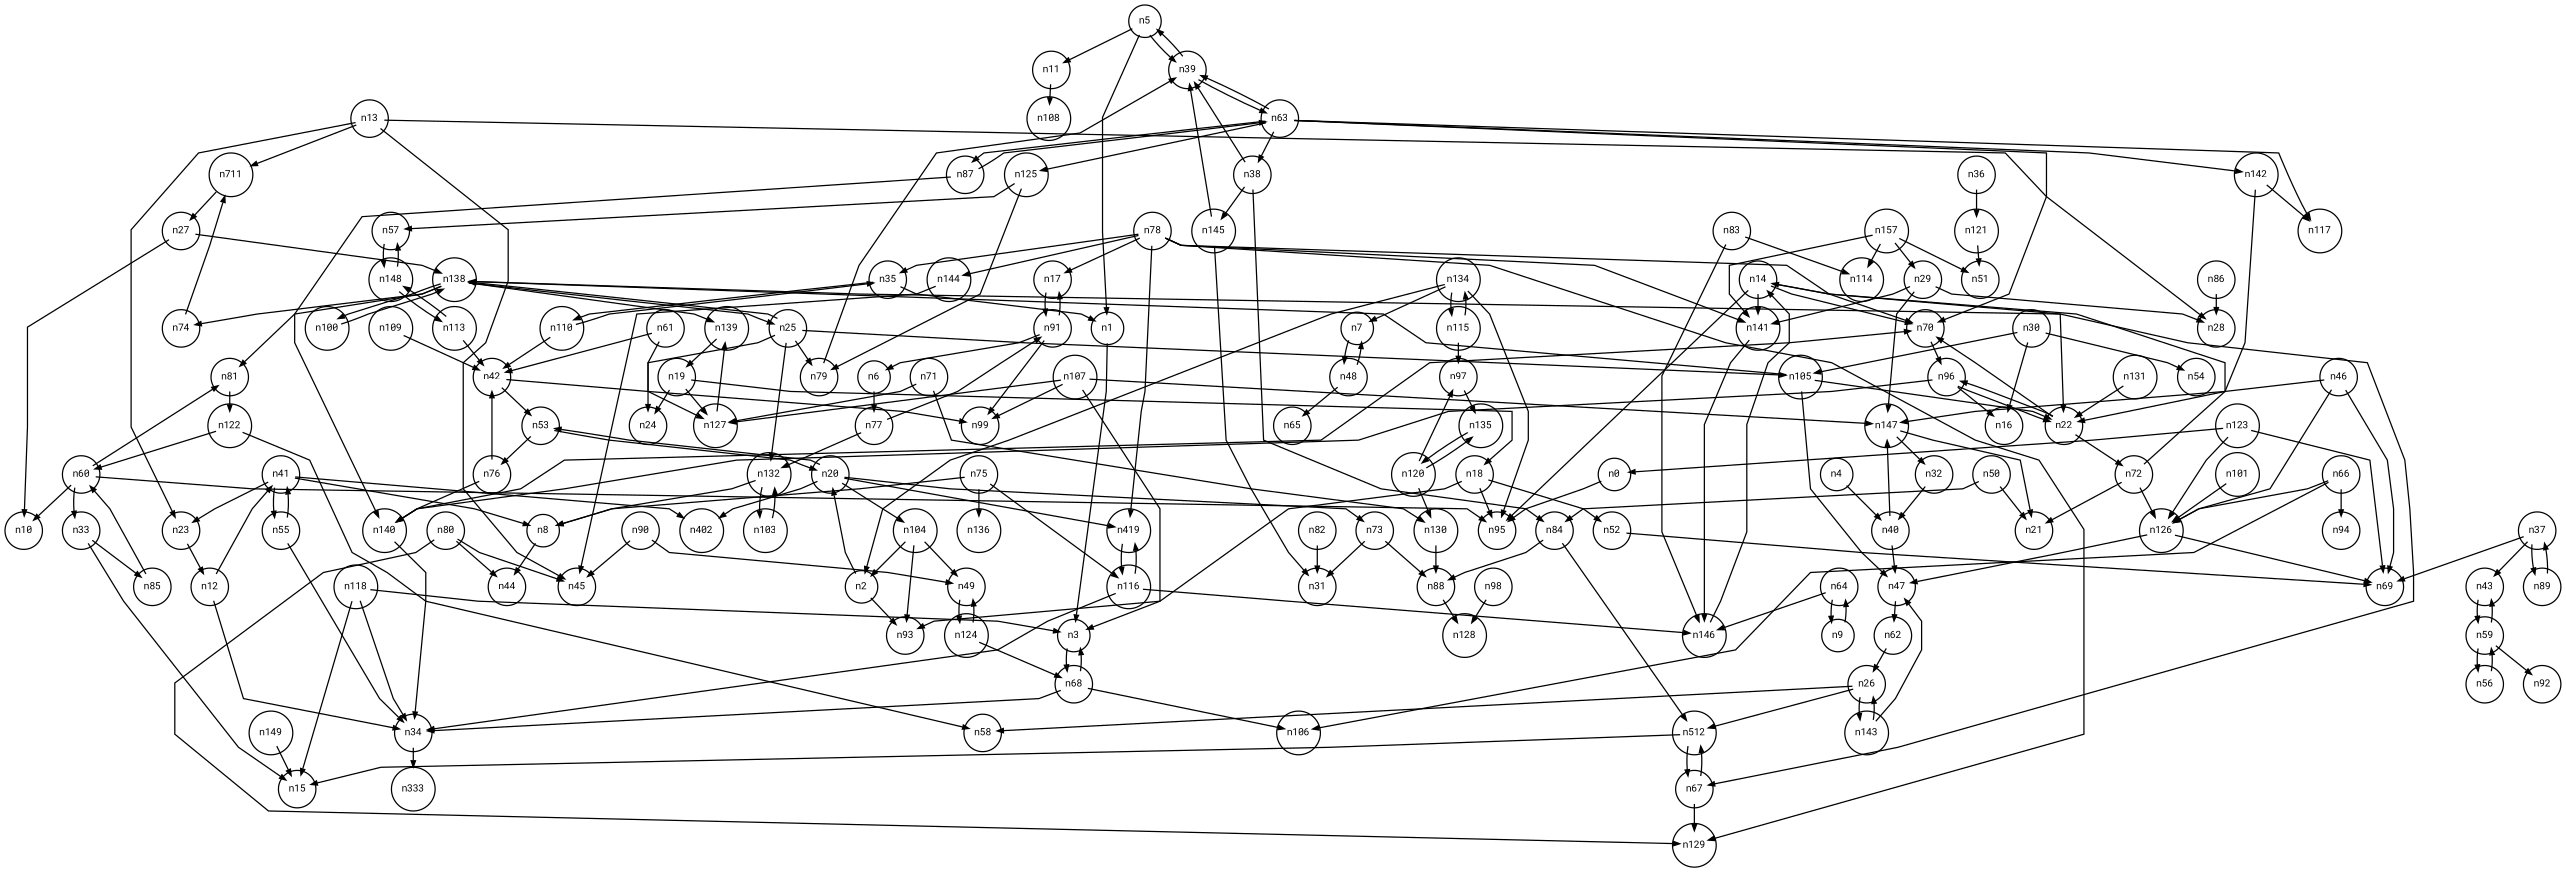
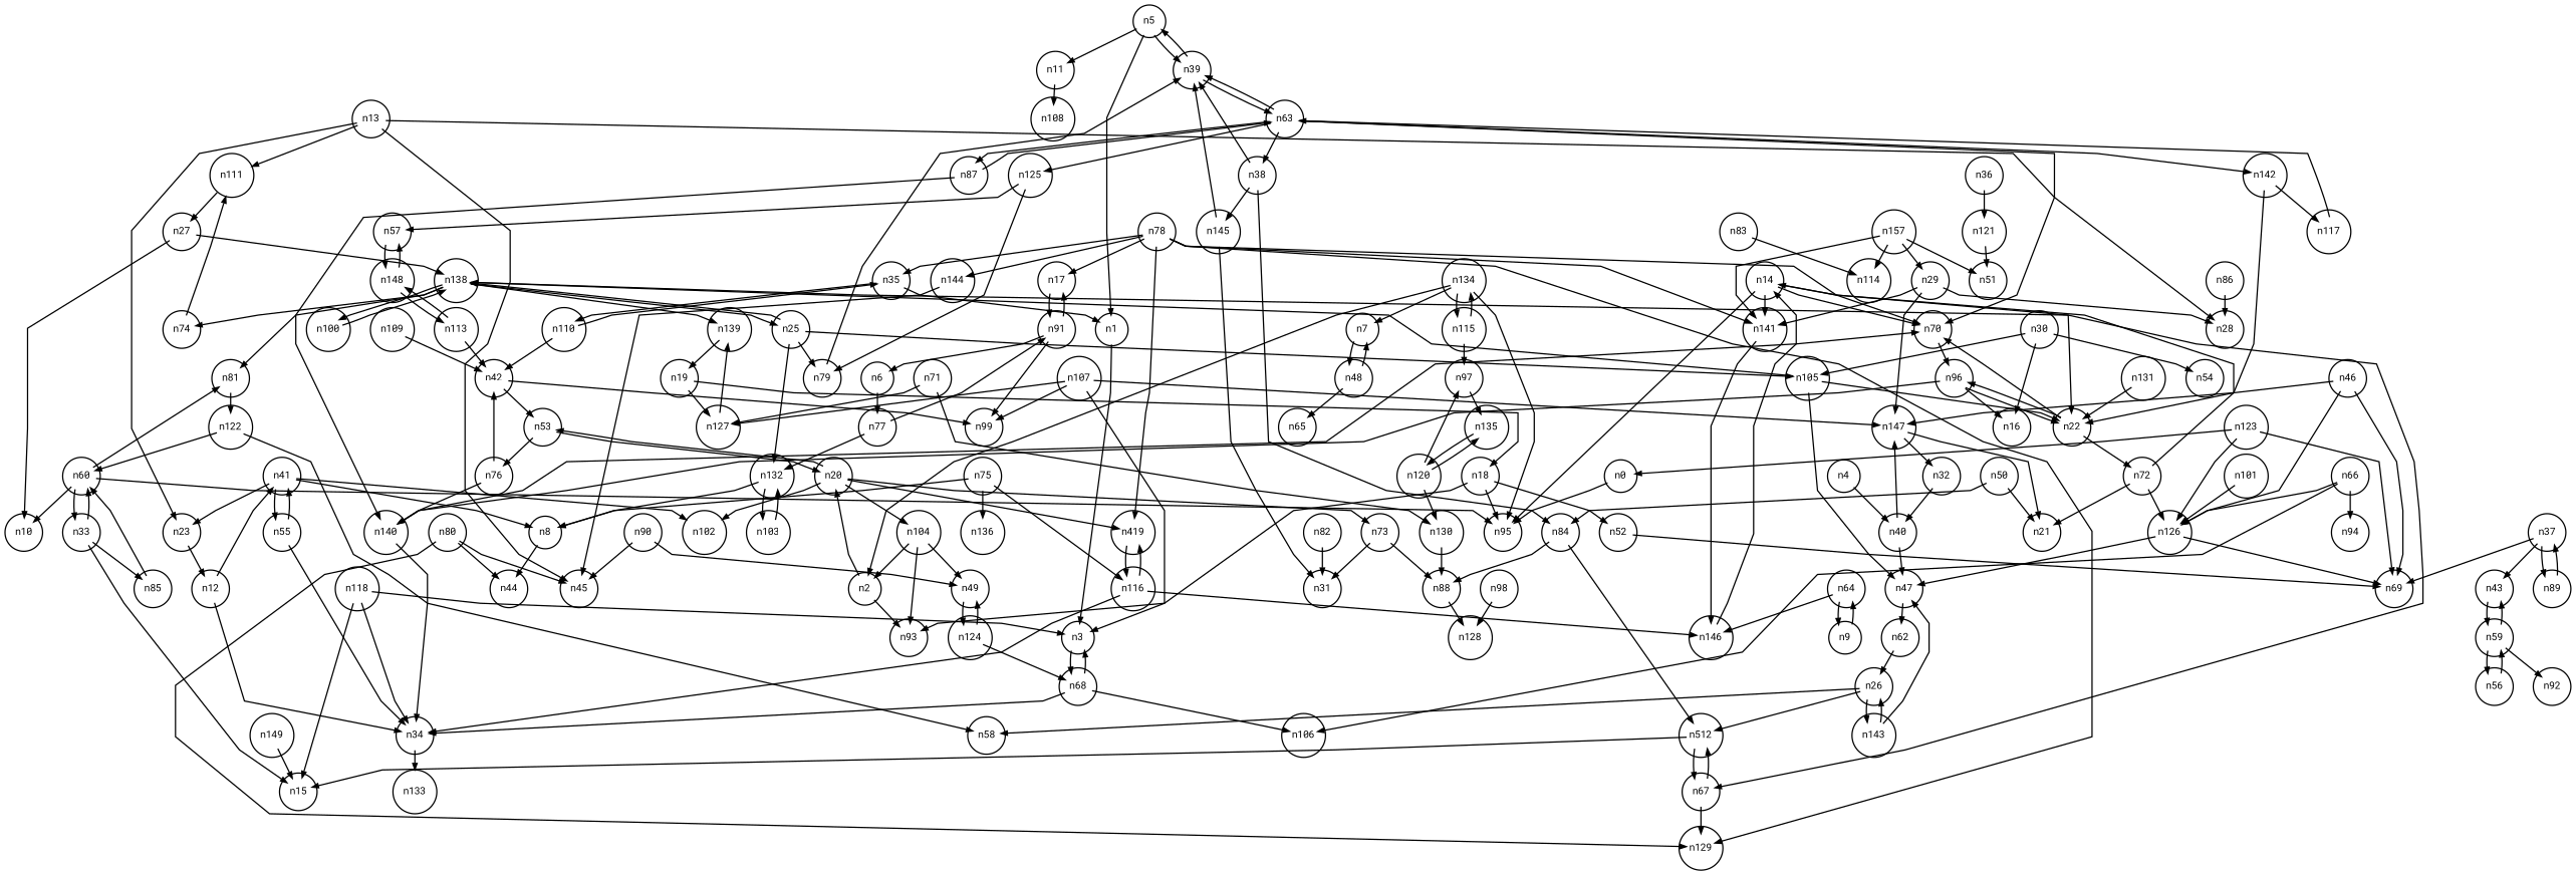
  digraph {
    fontname="Roboto Mono"
    fontsize=8
    nodesep=0.22
    nodesize=0.32
    ranksep=0.22
    splines=polyline
    node [fixedsize=shape fontname="Roboto Mono" fontsize=8 shape=circle]
    edge [arrowsize=0.5 fontname="Roboto Mono"]
    n0 [width=0.32]
    n95 [width=0.32]
    n3 [width=0.32]
    n68 [width=0.32]
    n34 [width=0.32]
    n106 [width=0.32]
-   n133 [width=0.32 label=n333]
+   n133 [width=0.32]
    n1 [width=0.32]
    n2 [width=0.32]
    n93 [width=0.32]
    n20 [width=0.32]
-   n102 [width=0.32 label=n402]
+   n102 [width=0.32]
    n53 [width=0.32]
    n73 [width=0.32]
    n104 [width=0.32]
    n119 [label=n419 width=0.32]
    n76 [width=0.32]
    n31 [width=0.32]
    n88 [width=0.32]
    n49 [width=0.32]
    n116 [width=0.32]
    n40 [width=0.32]
    n47 [width=0.32]
    n147 [width=0.32]
    n62 [width=0.32]
    n21 [width=0.32]
    n32 [width=0.32]
    n26 [width=0.32]
    n4 [width=0.32]
    n5 [width=0.32]
    n11 [width=0.32]
    n39 [width=0.32]
    n108 [width=0.32]
    n63 [width=0.32]
    n70 [width=0.32]
    n38 [width=0.32]
    n87 [width=0.32]
    n125 [width=0.32]
    n142 [width=0.32]
    n77 [width=0.32]
    n132 [width=0.32]
    n91 [width=0.32]
    n8 [width=0.32]
    n103 [width=0.32]
    n6 [width=0.32]
    n99 [width=0.32]
    n17 [width=0.32]
    n44 [width=0.32]
    n12 [width=0.32]
    n41 [width=0.32]
    n23 [width=0.32]
    n55 [width=0.32]
    n13 [width=0.32]
    n28 [width=0.32]
    n45 [width=0.32]
-   n111 [width=0.32 label=n711]
+   n111 [width=0.32]
    n27 [width=0.32]
    n138 [width=0.32]
    n10 [width=0.32]
    n139 [width=0.32]
    n25 [width=0.32]
    n67 [width=0.32]
    n81 [width=0.32]
    n74 [width=0.32]
    n100 [width=0.32]
    n22 [width=0.32]
    n72 [width=0.32]
    n96 [width=0.32]
    n14 [width=0.32]
    n126 [width=0.32]
    n16 [width=0.32]
    n140 [width=0.32]
    n141 [width=0.32]
    n69 [width=0.32]
    n146 [width=0.32]
    n52 [width=0.32]
    n18 [width=0.32]
    n19 [width=0.32]
-   n24 [width=0.32]
    n127 [width=0.32]
    n42 [width=0.32]
    n128 [width=0.32]
    n124 [width=0.32]
    n79 [width=0.32]
    n105 [width=0.32]
    n112 [label=n512 width=0.32]
    n129 [width=0.32]
    n122 [width=0.32]
    n58 [width=0.32]
    n143 [width=0.32]
    n15 [width=0.32]
    n29 [width=0.32]
    n30 [width=0.32]
    n54 [width=0.32]
    n33 [width=0.32]
    n85 [width=0.32]
    n60 [width=0.32]
    n35 [width=0.32]
    n110 [width=0.32]
    n121 [width=0.32]
    n51 [width=0.32]
    n36 [width=0.32]
    n43 [width=0.32]
    n59 [width=0.32]
    n56 [width=0.32]
    n92 [width=0.32]
    n37 [width=0.32]
    n89 [width=0.32]
    n84 [width=0.32]
    n145 [width=0.32]
    n57 [width=0.32]
    n117 [width=0.32]
    n148 [width=0.32]
    n46 [width=0.32]
    n7 [width=0.32]
    n48 [width=0.32]
    n65 [width=0.32]
    n50 [width=0.32]
-   n61 [width=0.32]
    n113 [width=0.32]
    n9 [width=0.32]
    n64 [width=0.32]
    n66 [width=0.32]
    n94 [width=0.32]
    n71 [width=0.32]
    n130 [width=0.32]
    n75 [width=0.32]
    n136 [width=0.32]
    n78 [width=0.32]
    n144 [width=0.32]
    n80 [width=0.32]
    n82 [width=0.32]
    n83 [width=0.32]
    n114 [width=0.32]
    n86 [width=0.32]
    n90 [width=0.32]
    n98 [width=0.32]
    n101 [width=0.32]
    n107 [width=0.32]
    n109 [width=0.32]
    n97 [width=0.32]
    n135 [width=0.32]
    n120 [width=0.32]
    n115 [width=0.32]
    n134 [width=0.32]
    n118 [width=0.32]
    n123 [width=0.32]
    n131 [width=0.32]
    n137 [label=n157 width=0.32]
    n149 [width=0.32]
    n0 -> n95
    n3 -> n68
    n68 -> n3
    n68 -> n34
    n68 -> n106
    n34 -> n133
    n1 -> n3
    n2 -> n93
    n2 -> n20
    n20 -> n102
    n20 -> n53
    n20 -> n73
    n20 -> n104
    n20 -> n119
    n53 -> n20
    n53 -> n76
    n73 -> n31
    n73 -> n88
    n104 -> n2
    n104 -> n93
    n104 -> n49
    n119 -> n116
    n76 -> n140
    n76 -> n42
    n88 -> n128
    n49 -> n124
    n116 -> n34
    n116 -> n119
    n116 -> n146
    n40 -> n47
    n40 -> n147
    n47 -> n62
    n147 -> n21
    n147 -> n32
    n62 -> n26
    n32 -> n40
    n26 -> n112
    n26 -> n58
    n26 -> n143
    n4 -> n40
    n5 -> n1
    n5 -> n11
    n5 -> n39
    n11 -> n108
    n39 -> n5
    n39 -> n63
    n63 -> n39
    n63 -> n70
    n63 -> n38
    n63 -> n87
    n63 -> n125
    n63 -> n142
    n70 -> n96
    n38 -> n39
    n38 -> n84
    n38 -> n145
    n87 -> n63
    n87 -> n140
    n125 -> n79
    n125 -> n57
    n142 -> n22
    n142 -> n117
    n77 -> n132
    n77 -> n91
    n132 -> n8
    n132 -> n103
    n91 -> n6
    n91 -> n99
    n91 -> n17
    n8 -> n44
    n103 -> n132
    n6 -> n77
    n17 -> n91
    n12 -> n34
    n12 -> n41
    n41 -> n102
    n41 -> n8
    n41 -> n23
    n41 -> n55
    n23 -> n12
    n55 -> n34
    n55 -> n41
    n13 -> n23
    n13 -> n28
    n13 -> n45
    n13 -> n111
    n111 -> n27
    n27 -> n138
    n27 -> n10
    n138 -> n139
    n138 -> n25
    n138 -> n67
    n138 -> n81
    n138 -> n74
    n138 -> n100
    n139 -> n19
    n25 -> n132
    n25 -> n138
-   n25 -> n24
    n25 -> n79
    n25 -> n105
    n67 -> n112
    n67 -> n129
    n81 -> n122
    n74 -> n111
    n100 -> n138
    n22 -> n70
    n22 -> n72
    n22 -> n96
    n72 -> n21
    n72 -> n14
    n72 -> n126
    n96 -> n22
    n96 -> n16
    n96 -> n140
    n14 -> n95
    n14 -> n70
    n14 -> n22
    n14 -> n141
    n126 -> n47
    n126 -> n69
    n140 -> n34
    n140 -> n70
    n141 -> n146
    n146 -> n14
    n52 -> n69
    n18 -> n95
    n18 -> n93
    n18 -> n52
    n19 -> n18
-   n19 -> n24
    n19 -> n127
    n127 -> n139
    n42 -> n53
    n42 -> n99
    n124 -> n68
    n124 -> n49
    n79 -> n39
    n105 -> n47
    n105 -> n138
    n105 -> n22
    n112 -> n67
    n112 -> n15
    n122 -> n58
    n122 -> n60
    n143 -> n47
    n143 -> n26
    n29 -> n147
    n29 -> n28
    n29 -> n141
    n30 -> n16
    n30 -> n105
    n30 -> n54
    n33 -> n15
    n33 -> n85
+   n33 -> n60
    n85 -> n60
    n60 -> n95
    n60 -> n10
    n60 -> n81
    n60 -> n33
    n35 -> n1
    n35 -> n110
    n110 -> n42
    n110 -> n35
    n121 -> n51
    n36 -> n121
    n43 -> n59
    n59 -> n43
    n59 -> n56
    n59 -> n92
    n56 -> n59
    n37 -> n69
    n37 -> n43
    n37 -> n89
    n89 -> n37
    n84 -> n88
    n84 -> n112
    n145 -> n31
    n145 -> n39
    n57 -> n148
-   n63 -> n117
+   n117 -> n63
    n148 -> n57
    n148 -> n113
    n46 -> n147
    n46 -> n126
    n46 -> n69
    n7 -> n48
    n48 -> n7
    n48 -> n65
    n50 -> n21
    n50 -> n84
-   n61 -> n127
-   n61 -> n42
    n113 -> n42
    n113 -> n148
    n9 -> n64
    n64 -> n146
    n64 -> n9
    n66 -> n106
    n66 -> n126
    n66 -> n94
    n71 -> n127
    n71 -> n130
    n130 -> n88
    n75 -> n116
    n75 -> n8
    n75 -> n136
    n78 -> n119
    n78 -> n70
    n78 -> n17
    n78 -> n141
    n78 -> n129
    n78 -> n35
    n78 -> n144
    n144 -> n45
    n80 -> n44
    n80 -> n45
    n80 -> n129
    n82 -> n31
-   n83 -> n146
    n83 -> n114
    n86 -> n28
    n90 -> n49
    n90 -> n45
    n98 -> n128
    n101 -> n126
    n107 -> n3
    n107 -> n147
    n107 -> n99
    n107 -> n127
    n109 -> n42
    n97 -> n135
    n135 -> n120
    n120 -> n130
    n120 -> n97
    n120 -> n135
    n115 -> n97
    n115 -> n134
    n134 -> n95
    n134 -> n2
    n134 -> n7
    n134 -> n115
    n118 -> n3
    n118 -> n34
    n118 -> n15
    n123 -> n0
    n123 -> n126
    n123 -> n69
    n131 -> n22
    n137 -> n141
    n137 -> n29
    n137 -> n51
    n137 -> n114
    n149 -> n15
  }
